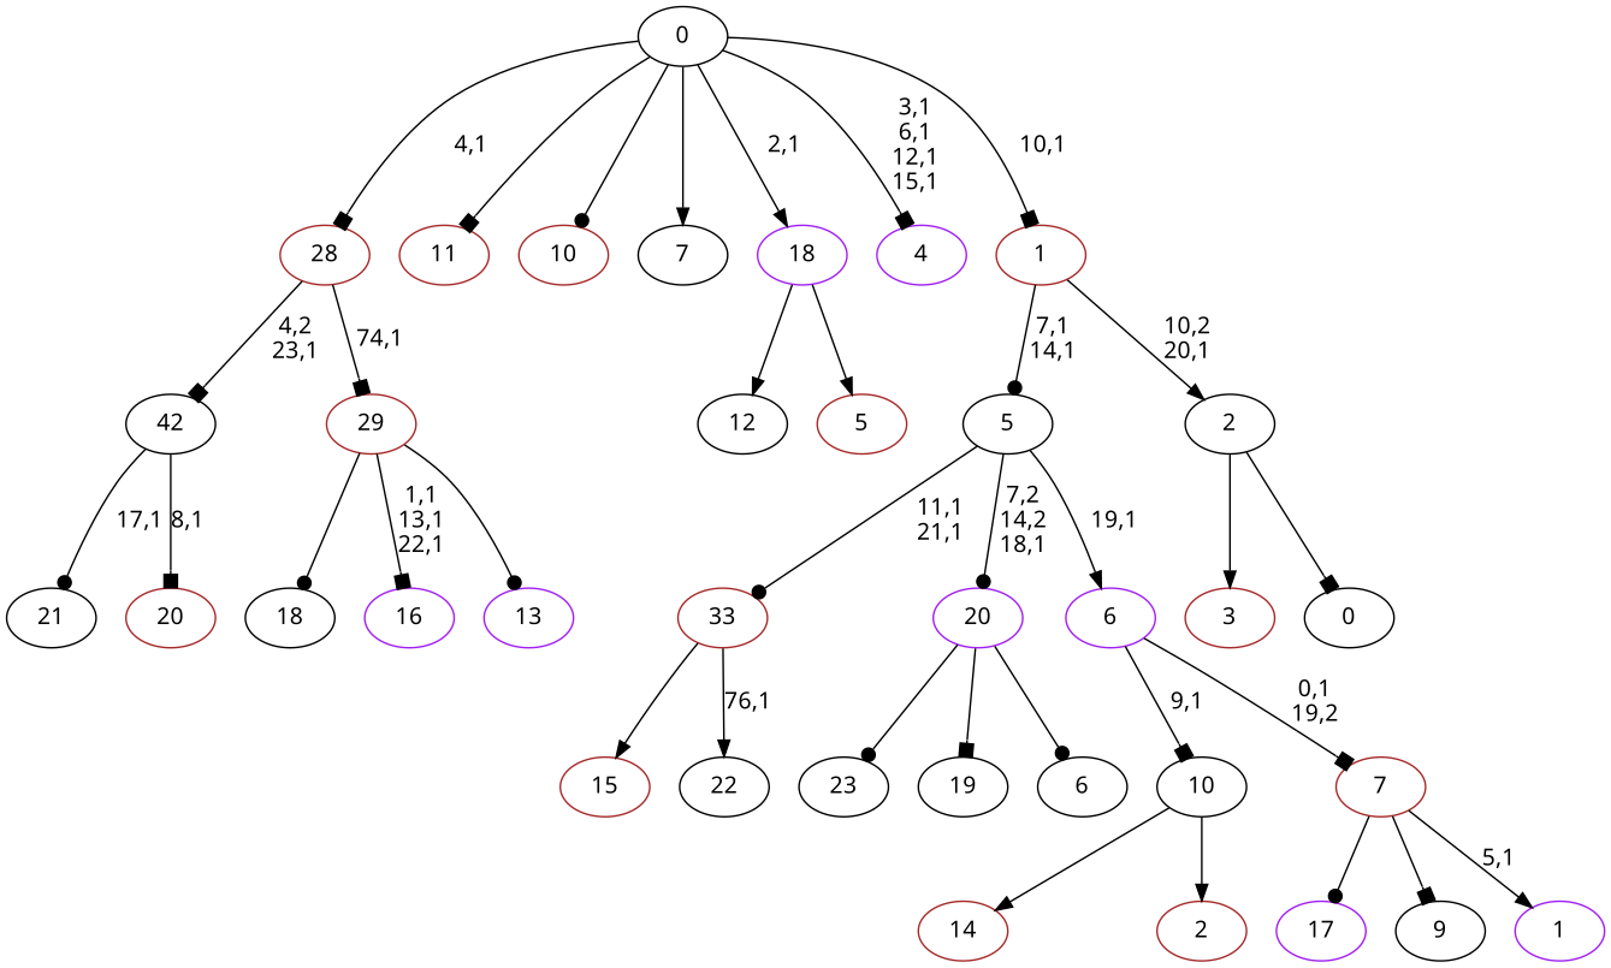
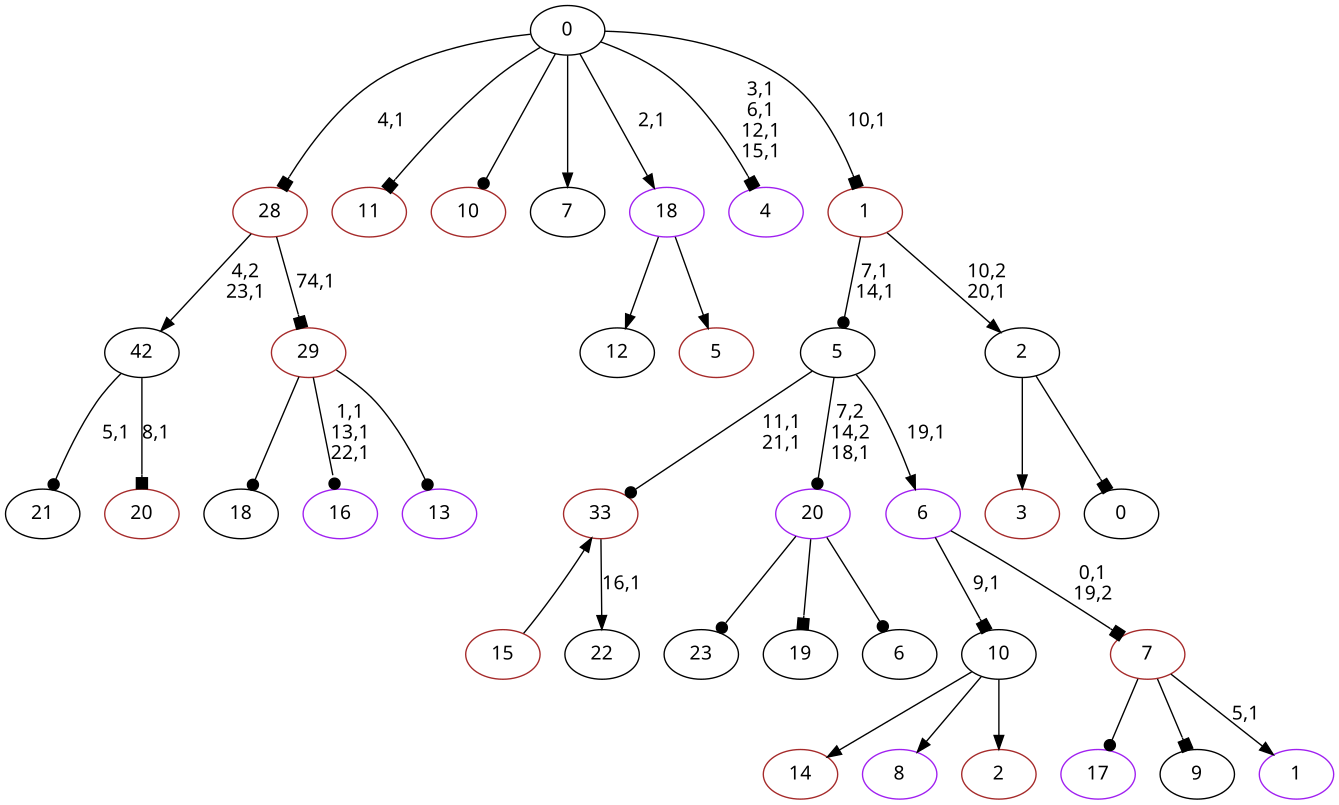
  digraph {
    fontname="Noto Sans"
    node [color=black fontname="Noto Sans"]
    edge [arrowhead=box fontname="Noto Sans"]
    n1 [label=23]
    n2 [label=22]
    n3 [label=21]
    n4 [color=brown label=20]
    42
    n6 [label=19]
    n7 [label=18]
    n8 [color=purple label=17]
    n9 [color=purple label=16]
    n10 [color=brown label=15]
    33 [color=brown]
    n12 [color=brown label=14]
    n13 [color=purple label=13]
    29 [color=brown]
    28 [color=brown]
    n16 [label=12]
    n17 [color=brown label=11]
    n18 [color=brown label=10]
    n19 [label=9]
+   n20 [color=purple label=8]
    n21 [label=7]
    n22 [label=6]
    20 [color=purple]
    n24 [color=brown label=5]
    18 [color=purple]
    n26 [color=purple label=4]
    n27 [color=brown label=3]
    n28 [color=brown label=2]
    10
    n30 [color=purple label=1]
    7 [color=brown]
    6 [color=purple]
    5
    n34 [label=0]
    2
    1 [color=brown]
    0
-   42 -> n3 [arrowhead=dot label="17,1"]
+   42 -> n3 [arrowhead=dot label="5,1"]
    42 -> n4 [label="8,1"]
-   33 -> n2 [arrowhead=normal label="76,1"]
-   33 -> n10 [arrowhead=normal]
+   33 -> n2 [arrowhead=normal label="16,1"]
+   n10 -> 33 [arrowhead=normal]
    29 -> n7 [arrowhead=dot]
-   29 -> n9 [label="1,1\n13,1\n22,1"]
+   29 -> n9 [arrowhead=dot label="1,1\n13,1\n22,1"]
    29 -> n13 [arrowhead=dot]
-   28 -> 42 [label="4,2\n23,1"]
+   28 -> 42 [arrowhead=normal label="4,2\n23,1"]
    28 -> 29 [label="74,1"]
    20 -> n1 [arrowhead=dot]
    20 -> n6
    20 -> n22 [arrowhead=dot]
    18 -> n16 [arrowhead=normal]
    18 -> n24 [arrowhead=normal]
    10 -> n12 [arrowhead=normal]
+   10 -> n20 [arrowhead=normal]
    10 -> n28 [arrowhead=normal]
    7 -> n8 [arrowhead=dot]
    7 -> n19
    7 -> n30 [arrowhead=normal label="5,1"]
    6 -> 10 [label="9,1"]
    6 -> 7 [label="0,1\n19,2"]
    5 -> 33 [arrowhead=dot label="11,1\n21,1"]
    5 -> 20 [arrowhead=dot label="7,2\n14,2\n18,1"]
    5 -> 6 [arrowhead=normal label="19,1"]
    2 -> n27 [arrowhead=normal]
    2 -> n34
    1 -> 5 [arrowhead=dot label="7,1\n14,1"]
    1 -> 2 [arrowhead=normal label="10,2\n20,1"]
    0 -> 28 [label="4,1"]
    0 -> n17
    0 -> n18 [arrowhead=dot]
    0 -> n21 [arrowhead=normal]
    0 -> 18 [arrowhead=normal label="2,1"]
    0 -> n26 [label="3,1\n6,1\n12,1\n15,1"]
    0 -> 1 [label="10,1"]
  }
